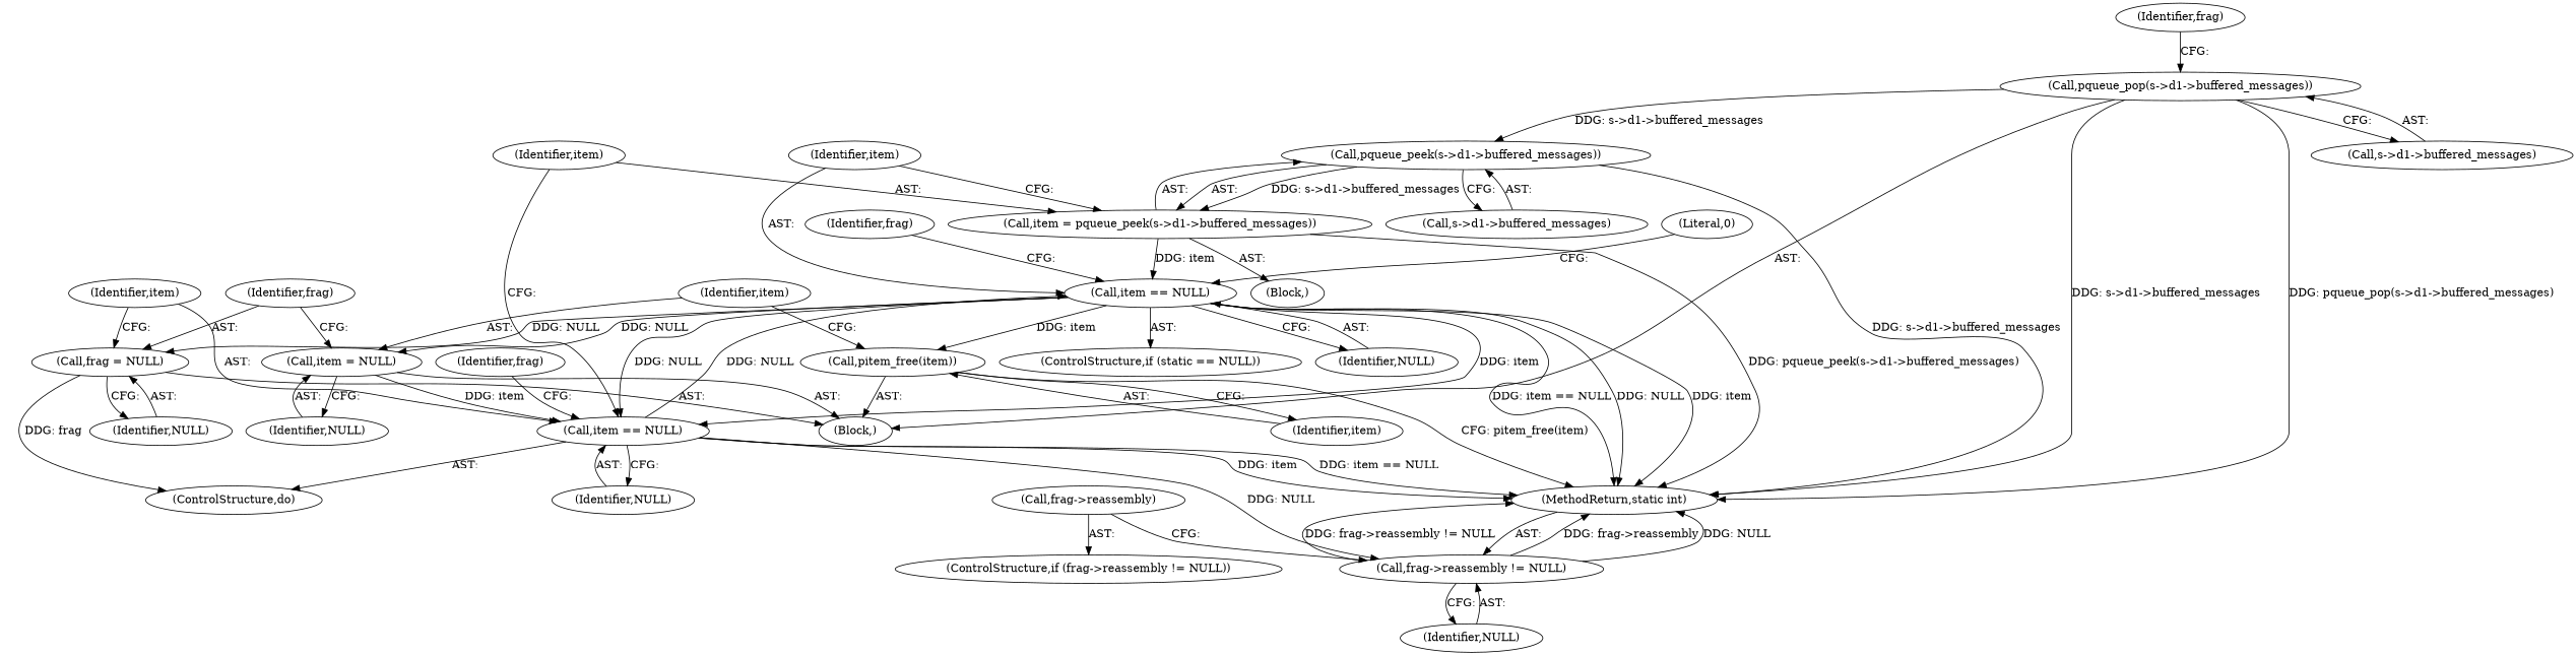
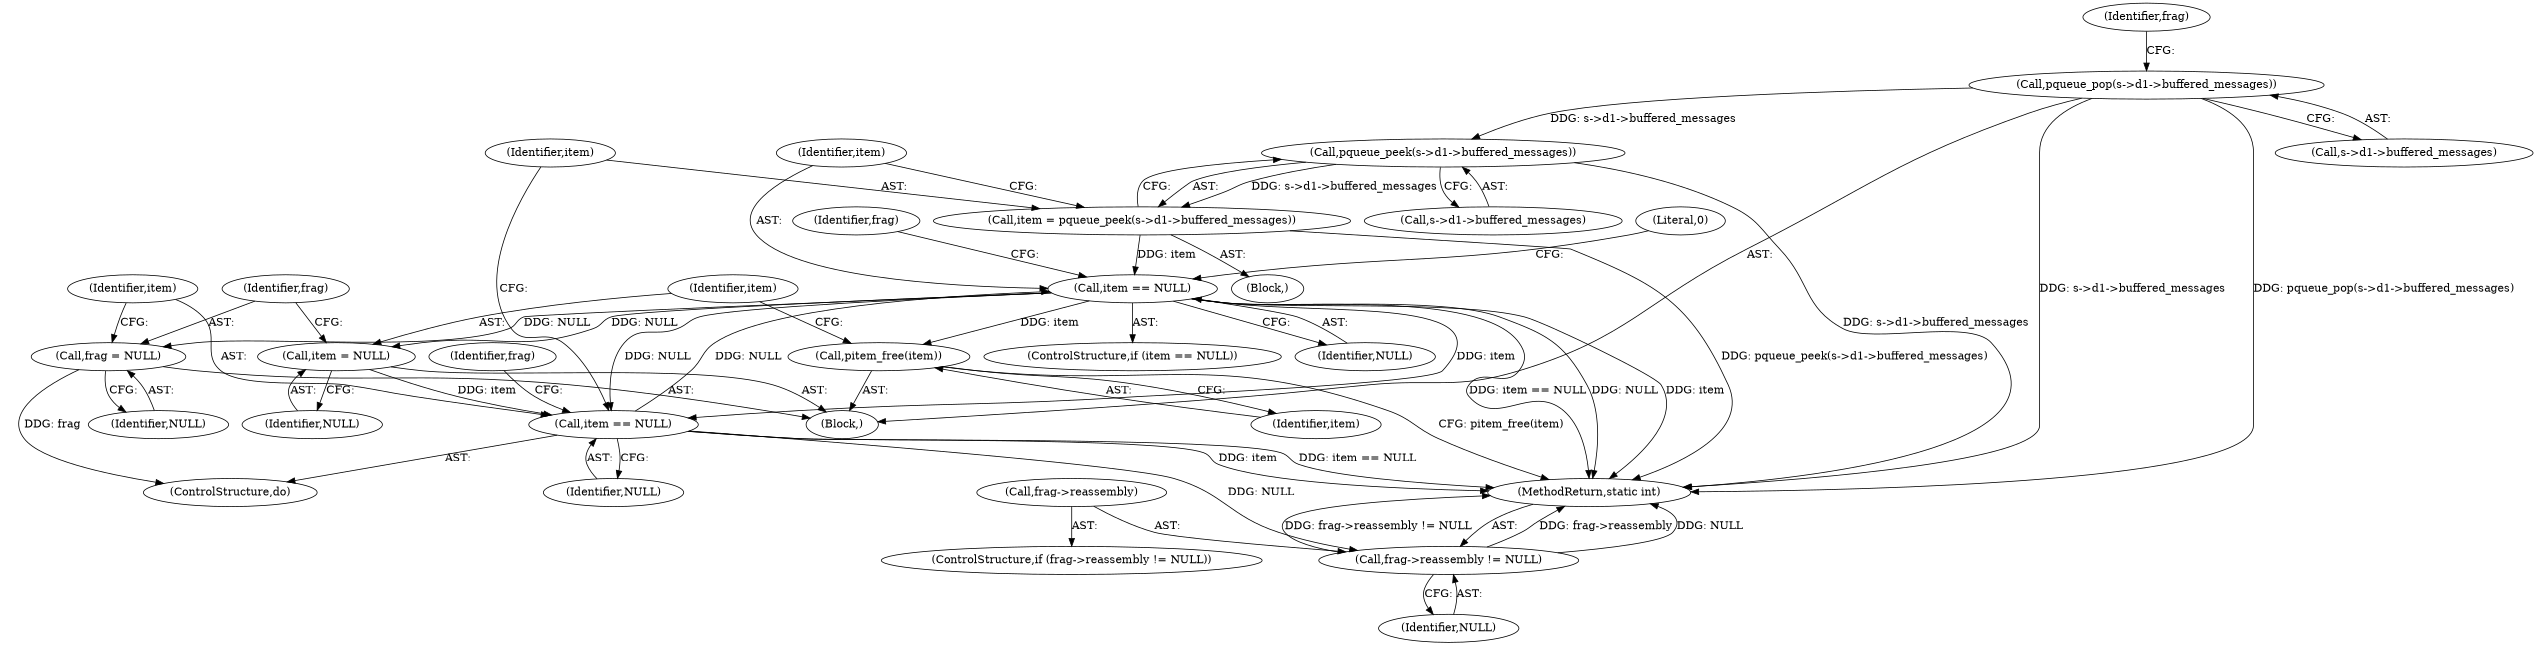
  digraph {
    n1 [label="(Call,item == NULL)"]
    n2 [label="(Call,item == NULL)"]
    n3 [label="(Call,item = NULL)"]
    n4 [label="(Call,pitem_free(item))"]
    n5 [label="(Call,frag = NULL)"]
-   n6 [label="(ControlStructure,if (static == NULL))"]
+   n6 [label="(ControlStructure,if (item == NULL))"]
    n7 [label="(Identifier,NULL)"]
    n8 [label="(MethodReturn,static int)"]
    n9 [label="(Call,frag->reassembly != NULL)"]
    n10 [label="(ControlStructure,do)"]
    n11 [label="(Identifier,NULL)"]
    n12 [label="(Block,)"]
    n13 [label="(Identifier,NULL)"]
    n14 [label="(Identifier,item)"]
    n15 [label="(Identifier,NULL)"]
    n16 [label="(Call,item = pqueue_peek(s->d1->buffered_messages))"]
    n17 [label="(Call,pqueue_peek(s->d1->buffered_messages))"]
    n18 [label="(Block,)"]
    n19 [label="(Call,s->d1->buffered_messages)"]
    n20 [label="(Call,pqueue_pop(s->d1->buffered_messages))"]
    n21 [label="(Call,s->d1->buffered_messages)"]
    n22 [label="(Identifier,NULL)"]
    n23 [label="(ControlStructure,if (frag->reassembly != NULL))"]
    n24 [label="(Identifier,item)"]
    n25 [label="(Identifier,frag)"]
    n26 [label="(Literal,0)"]
    n27 [label="(Call,frag->reassembly)"]
    n28 [label="(Identifier,frag)"]
    n29 [label="(Identifier,item)"]
    n30 [label="(Identifier,item)"]
    n31 [label="(Identifier,frag)"]
    n32 [label="(Identifier,frag)"]
    n33 [label="(Identifier,item)"]
    n1 -> n2 [label="DDG: item"]
    n1 -> n2 [label="DDG: NULL"]
    n1 -> n3 [label="DDG: NULL"]
    n1 -> n4 [label="DDG: item"]
    n1 -> n5 [label="DDG: NULL"]
    n1 -> n6 [label="AST: "]
    n1 -> n7 [label="CFG: "]
    n1 -> n8 [label="DDG: item == NULL"]
    n1 -> n8 [label="DDG: NULL"]
    n1 -> n8 [label="DDG: item"]
    n2 -> n1 [label="DDG: NULL"]
    n2 -> n8 [label="DDG: item == NULL"]
    n2 -> n8 [label="DDG: item"]
    n2 -> n9 [label="DDG: NULL"]
    n2 -> n10 [label="AST: "]
    n2 -> n11 [label="CFG: "]
    n3 -> n2 [label="DDG: item"]
    n3 -> n12 [label="AST: "]
    n3 -> n13 [label="CFG: "]
    n4 -> n8 [label="CFG: pitem_free(item)"]
    n4 -> n12 [label="AST: "]
    n4 -> n14 [label="CFG: "]
    n5 -> n10 [label="DDG: frag"]
    n5 -> n12 [label="AST: "]
    n5 -> n15 [label="CFG: "]
    n7 -> n1 [label="AST: "]
    n8 -> n9 [label="AST: "]
    n9 -> n8 [label="DDG: frag->reassembly"]
    n9 -> n8 [label="DDG: NULL"]
    n9 -> n8 [label="DDG: frag->reassembly != NULL"]
    n9 -> n22 [label="CFG: "]
    n11 -> n2 [label="AST: "]
    n13 -> n3 [label="AST: "]
    n14 -> n4 [label="AST: "]
    n15 -> n5 [label="AST: "]
    n16 -> n1 [label="DDG: item"]
    n16 -> n8 [label="DDG: pqueue_peek(s->d1->buffered_messages)"]
-   n16 -> n17 [label="AST: "]
+   n16 -> n17 [label="CFG: "]
    n16 -> n18 [label="AST: "]
    n17 -> n8 [label="DDG: s->d1->buffered_messages"]
    n17 -> n16 [label="AST: "]
    n17 -> n16 [label="DDG: s->d1->buffered_messages"]
    n17 -> n19 [label="CFG: "]
    n19 -> n17 [label="AST: "]
    n20 -> n8 [label="DDG: s->d1->buffered_messages"]
    n20 -> n8 [label="DDG: pqueue_pop(s->d1->buffered_messages)"]
    n20 -> n12 [label="AST: "]
    n20 -> n17 [label="DDG: s->d1->buffered_messages"]
    n20 -> n21 [label="CFG: "]
    n21 -> n20 [label="AST: "]
    n22 -> n9 [label="AST: "]
    n24 -> n3 [label="AST: "]
    n24 -> n4 [label="CFG: "]
    n25 -> n3 [label="CFG: "]
    n25 -> n5 [label="AST: "]
    n26 -> n1 [label="CFG: "]
-   n27 -> n9 [label="CFG: "]
+   n27 -> n9 [label="AST: "]
    n27 -> n23 [label="AST: "]
    n28 -> n20 [label="CFG: "]
    n29 -> n1 [label="AST: "]
    n29 -> n16 [label="CFG: "]
    n30 -> n2 [label="CFG: "]
    n30 -> n16 [label="AST: "]
    n31 -> n2 [label="CFG: "]
    n32 -> n1 [label="CFG: "]
    n33 -> n2 [label="AST: "]
    n33 -> n5 [label="CFG: "]
  }
